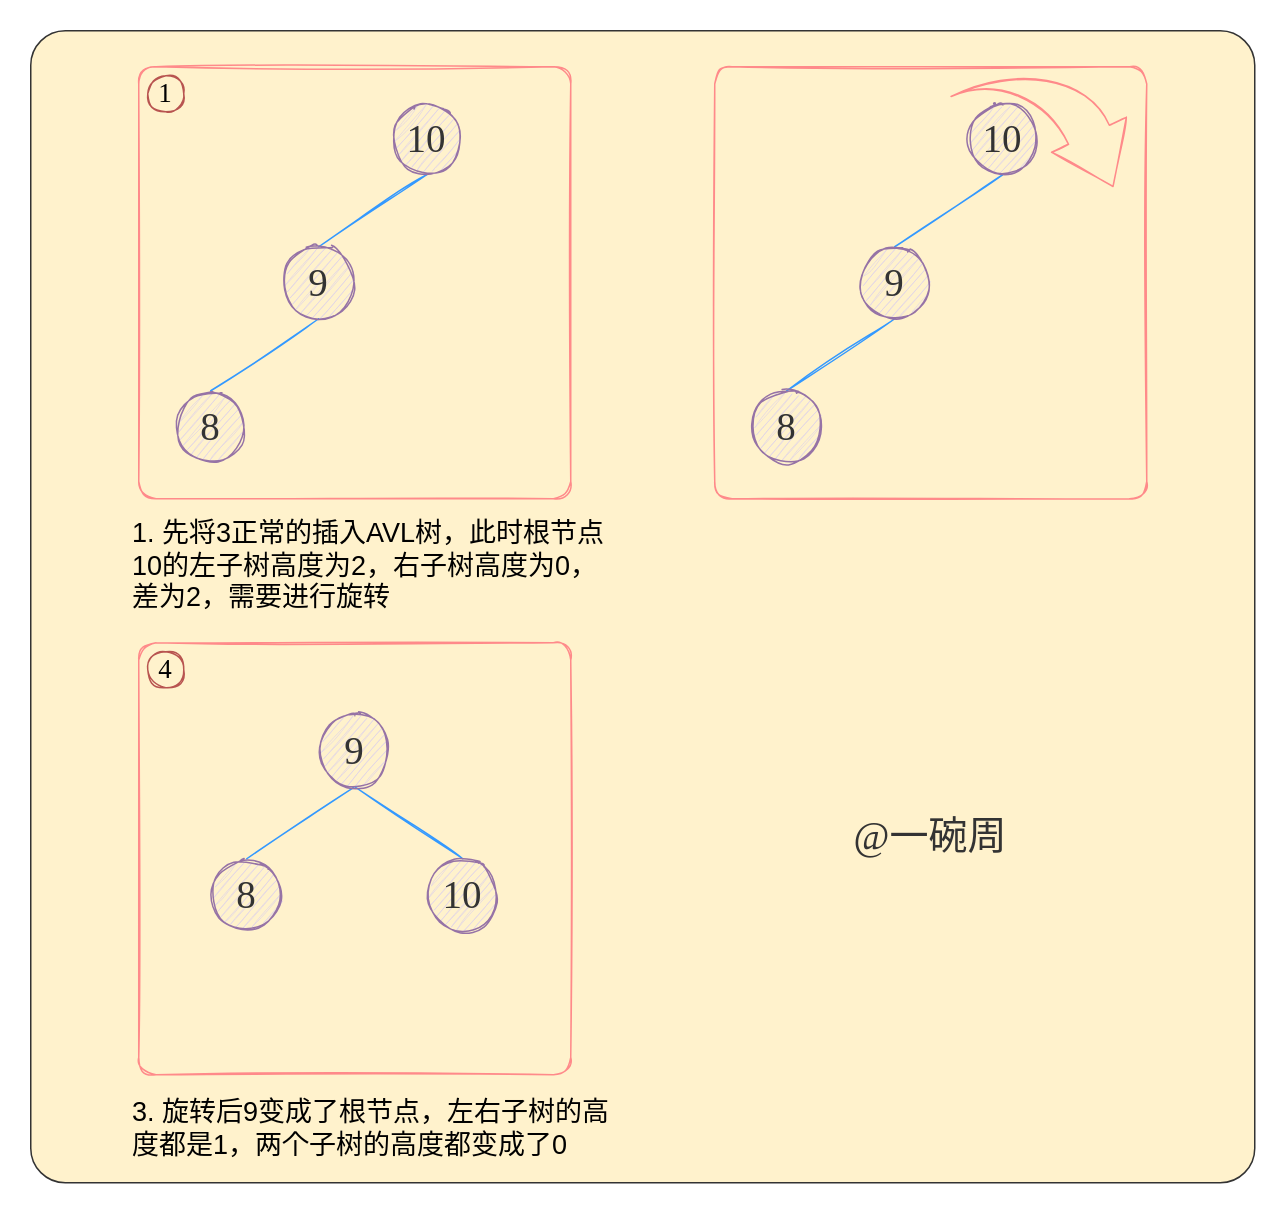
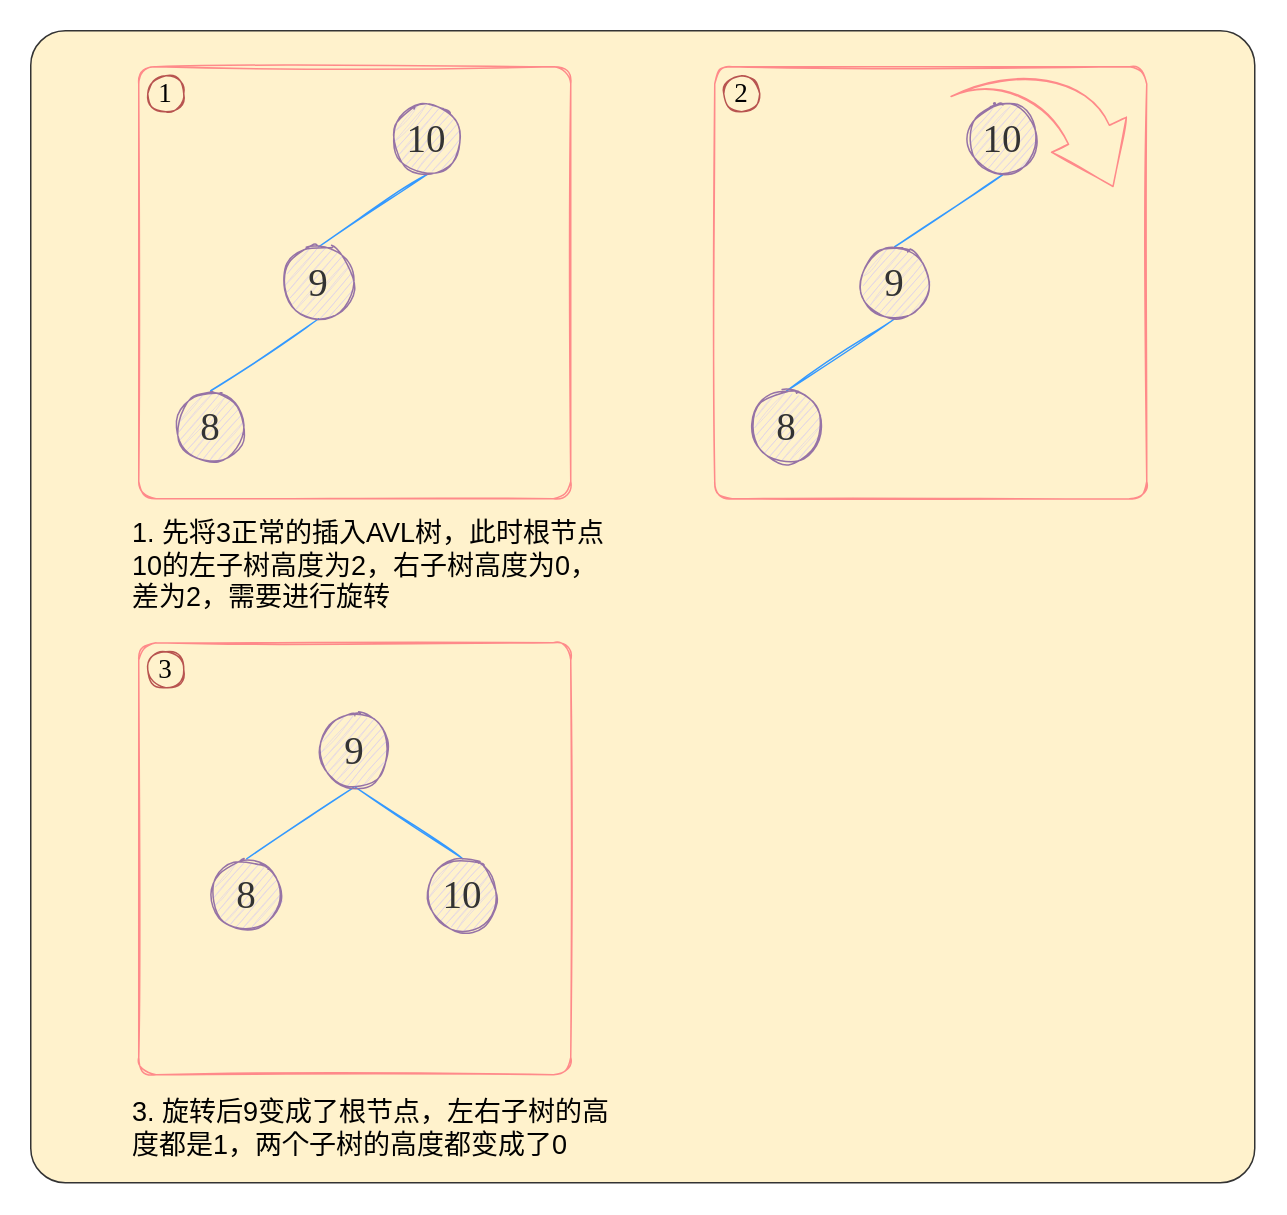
  <mxCell id="0" />
  <mxCell id="1" parent="0" />
  <mxCell id="2" value="" style="rounded=1;whiteSpace=wrap;html=1;sketch=0;fillStyle=auto;fontFamily=Comic Sans MS;fontSize=26;strokeColor=#333333;fillColor=#fff2cc;arcSize=3;" parent="1" vertex="1"><mxGeometry x="20" y="20" width="816" height="768" as="geometry" /></mxCell>
  <mxCell id="3" value="" style="rounded=1;whiteSpace=wrap;html=1;fontSize=18;fillColor=none;strokeColor=#FF8A8A;sketch=1;arcSize=4;" vertex="1" parent="1"><mxGeometry x="476" y="44" width="288" height="288" as="geometry" /></mxCell>
  <mxCell id="4" value="" style="rounded=1;whiteSpace=wrap;html=1;fontSize=18;fillColor=none;strokeColor=#FF8A8A;sketch=1;arcSize=4;" vertex="1" parent="1"><mxGeometry y="44" width="288" height="288" as="geometry" x="92" /></mxCell>
  <mxCell id="5" style="rounded=0;orthogonalLoop=1;jettySize=auto;html=1;exitX=0.5;exitY=1;exitDx=0;exitDy=0;entryX=0.5;entryY=0;entryDx=0;entryDy=0;fontSize=18;endArrow=none;endFill=0;strokeColor=#3399FF;sketch=1;" edge="1" parent="1" source="6" target="10"><mxGeometry relative="1" as="geometry" /></mxCell>
  <mxCell id="6" value="&lt;font style=&quot;font-size: 26px&quot; face=&quot;Comic Sans MS&quot; color=&quot;#333333&quot;&gt;10&lt;/font&gt;" style="ellipse;whiteSpace=wrap;html=1;fillColor=#e1d5e7;strokeColor=#9673a6;sketch=1;fillStyle=auto;" parent="1" vertex="1"><mxGeometry x="260" y="68" width="48" height="48" as="geometry" /></mxCell>
  <mxCell id="7" style="edgeStyle=none;rounded=0;sketch=1;orthogonalLoop=1;jettySize=auto;html=1;exitX=0.5;exitY=1;exitDx=0;exitDy=0;strokeColor=#9673A6;" parent="1" edge="1"><mxGeometry relative="1" as="geometry"><mxPoint x="652" y="436" as="sourcePoint" /></mxGeometry></mxCell>
- <mxCell id="8" value="@一碗周" style="text;html=1;strokeColor=none;fillColor=none;align=center;verticalAlign=middle;whiteSpace=wrap;rounded=0;sketch=1;fillStyle=auto;fontFamily=Comic Sans MS;fontSize=26;fontColor=#333333;" parent="1" vertex="1"><mxGeometry x="560" y="542" width="120" height="30" as="geometry" /></mxCell>
  <mxCell id="9" style="edgeStyle=none;rounded=0;sketch=1;orthogonalLoop=1;jettySize=auto;html=1;exitX=0.5;exitY=1;exitDx=0;exitDy=0;fontSize=18;endArrow=none;endFill=0;strokeColor=#3399FF;entryX=0.5;entryY=0;entryDx=0;entryDy=0;" edge="1" parent="1" source="10" target="12"><mxGeometry relative="1" as="geometry"><mxPoint x="182" y="236" as="targetPoint" /></mxGeometry></mxCell>
  <mxCell id="10" value="&lt;font style=&quot;font-size: 26px&quot; face=&quot;Comic Sans MS&quot; color=&quot;#333333&quot;&gt;9&lt;/font&gt;" style="ellipse;whiteSpace=wrap;html=1;fillColor=#e1d5e7;strokeColor=#9673a6;sketch=1;fillStyle=auto;" parent="1" vertex="1"><mxGeometry x="188" y="164" width="48" height="48" as="geometry" /></mxCell>
  <mxCell id="11" value="1. 先将3正常的插入AVL树，此时根节点10的左子树高度为2，右子树高度为0，差为2，需要进行旋转" style="text;html=1;strokeColor=none;fillColor=none;align=left;verticalAlign=middle;whiteSpace=wrap;rounded=0;fontSize=18;" vertex="1" parent="1"><mxGeometry x="86" y="344" width="330" height="66" as="geometry" /></mxCell>
  <mxCell id="12" value="&lt;font style=&quot;font-size: 26px&quot; face=&quot;Comic Sans MS&quot; color=&quot;#333333&quot;&gt;8&lt;/font&gt;" style="ellipse;whiteSpace=wrap;html=1;fillColor=#e1d5e7;strokeColor=#9673a6;sketch=1;fillStyle=auto;" vertex="1" parent="1"><mxGeometry x="116" y="260" width="48" height="48" as="geometry" /></mxCell>
  <mxCell id="13" style="rounded=0;orthogonalLoop=1;jettySize=auto;html=1;exitX=0.5;exitY=1;exitDx=0;exitDy=0;entryX=0.5;entryY=0;entryDx=0;entryDy=0;fontSize=18;endArrow=none;endFill=0;strokeColor=#3399FF;sketch=1;" edge="1" parent="1" source="14" target="16"><mxGeometry relative="1" as="geometry" /></mxCell>
  <mxCell id="14" value="&lt;font style=&quot;font-size: 26px&quot; face=&quot;Comic Sans MS&quot; color=&quot;#333333&quot;&gt;10&lt;/font&gt;" style="ellipse;whiteSpace=wrap;html=1;fillColor=#e1d5e7;strokeColor=#9673a6;sketch=1;fillStyle=auto;" vertex="1" parent="1"><mxGeometry x="644" y="68" width="48" height="48" as="geometry" /></mxCell>
  <mxCell id="15" style="edgeStyle=none;rounded=0;sketch=1;orthogonalLoop=1;jettySize=auto;html=1;exitX=0.5;exitY=1;exitDx=0;exitDy=0;fontSize=18;endArrow=none;endFill=0;strokeColor=#3399FF;entryX=0.5;entryY=0;entryDx=0;entryDy=0;" edge="1" parent="1" source="16" target="17"><mxGeometry relative="1" as="geometry"><mxPoint x="566" y="236" as="targetPoint" /></mxGeometry></mxCell>
  <mxCell id="16" value="&lt;font style=&quot;font-size: 26px&quot; face=&quot;Comic Sans MS&quot; color=&quot;#333333&quot;&gt;9&lt;/font&gt;" style="ellipse;whiteSpace=wrap;html=1;fillColor=#e1d5e7;strokeColor=#9673a6;sketch=1;fillStyle=auto;" vertex="1" parent="1"><mxGeometry x="572" y="164" width="48" height="48" as="geometry" /></mxCell>
  <mxCell id="17" value="&lt;font style=&quot;font-size: 26px&quot; face=&quot;Comic Sans MS&quot; color=&quot;#333333&quot;&gt;8&lt;/font&gt;" style="ellipse;whiteSpace=wrap;html=1;fillColor=#e1d5e7;strokeColor=#9673a6;sketch=1;fillStyle=auto;" vertex="1" parent="1"><mxGeometry x="500" y="260" width="48" height="48" as="geometry" /></mxCell>
  <mxCell id="18" value="" style="html=1;shadow=0;dashed=0;align=center;verticalAlign=middle;shape=mxgraph.arrows2.jumpInArrow;dy=15;dx=38;arrowHead=55;rounded=1;sketch=1;fontSize=18;strokeColor=#FF8A8A;fillColor=none;rotation=65;" vertex="1" parent="1"><mxGeometry x="650" y="38" width="100" height="100" as="geometry" /></mxCell>
  <mxCell id="19" value="" style="rounded=1;whiteSpace=wrap;html=1;fontSize=18;fillColor=none;strokeColor=#FF8A8A;sketch=1;arcSize=4;" vertex="1" parent="1"><mxGeometry y="428" width="288" height="288" as="geometry" x="92" /></mxCell>
  <mxCell id="20" style="rounded=0;orthogonalLoop=1;jettySize=auto;html=1;exitX=0.5;exitY=0;exitDx=0;exitDy=0;entryX=0.5;entryY=1;entryDx=0;entryDy=0;fontSize=18;endArrow=none;endFill=0;strokeColor=#3399FF;sketch=1;" edge="1" parent="1" source="21" target="23"><mxGeometry relative="1" as="geometry" /></mxCell>
  <mxCell id="21" value="&lt;font style=&quot;font-size: 26px&quot; face=&quot;Comic Sans MS&quot; color=&quot;#333333&quot;&gt;10&lt;/font&gt;" style="ellipse;whiteSpace=wrap;html=1;fillColor=#e1d5e7;strokeColor=#9673a6;sketch=1;fillStyle=auto;" vertex="1" parent="1"><mxGeometry x="284" y="572" width="48" height="48" as="geometry" /></mxCell>
  <mxCell id="22" style="edgeStyle=none;rounded=0;sketch=1;orthogonalLoop=1;jettySize=auto;html=1;exitX=0.5;exitY=1;exitDx=0;exitDy=0;fontSize=18;endArrow=none;endFill=0;strokeColor=#3399FF;entryX=0.5;entryY=0;entryDx=0;entryDy=0;" edge="1" parent="1" source="23" target="25"><mxGeometry relative="1" as="geometry"><mxPoint x="206" y="548" as="targetPoint" /></mxGeometry></mxCell>
  <mxCell id="23" value="&lt;font style=&quot;font-size: 26px&quot; face=&quot;Comic Sans MS&quot; color=&quot;#333333&quot;&gt;9&lt;/font&gt;" style="ellipse;whiteSpace=wrap;html=1;fillColor=#e1d5e7;strokeColor=#9673a6;sketch=1;fillStyle=auto;" vertex="1" parent="1"><mxGeometry x="212" y="476" width="48" height="48" as="geometry" /></mxCell>
  <mxCell id="24" value="3. 旋转后9变成了根节点，左右子树的高度都是1，两个子树的高度都变成了0" style="text;html=1;strokeColor=none;fillColor=none;align=left;verticalAlign=middle;whiteSpace=wrap;rounded=0;fontSize=18;" vertex="1" parent="1"><mxGeometry x="86" y="728" width="330" height="48" as="geometry" /></mxCell>
  <mxCell id="25" value="&lt;font style=&quot;font-size: 26px&quot; face=&quot;Comic Sans MS&quot; color=&quot;#333333&quot;&gt;8&lt;/font&gt;" style="ellipse;whiteSpace=wrap;html=1;fillColor=#e1d5e7;strokeColor=#9673a6;sketch=1;fillStyle=auto;" vertex="1" parent="1"><mxGeometry x="140" y="572" width="48" height="48" as="geometry" /></mxCell>
+ <mxCell id="26" value="&lt;font face=&quot;Comic Sans MS&quot;&gt;2&lt;/font&gt;" style="text;html=1;strokeColor=#b85450;fillColor=none;align=center;verticalAlign=middle;whiteSpace=wrap;rounded=1;sketch=1;fontSize=18;arcSize=50;" vertex="1" parent="1"><mxGeometry x="482" y="50" width="24" height="24" as="geometry" /></mxCell>
  <mxCell id="27" value="&lt;font face=&quot;Comic Sans MS&quot;&gt;1&lt;/font&gt;" style="text;html=1;strokeColor=#b85450;fillColor=none;align=center;verticalAlign=middle;whiteSpace=wrap;rounded=1;sketch=1;fontSize=18;arcSize=50;" vertex="1" parent="1"><mxGeometry x="98" y="50" width="24" height="24" as="geometry" /></mxCell>
- <mxCell id="28" value="&lt;font face=&quot;Comic Sans MS&quot;&gt;4&lt;/font&gt;" style="text;html=1;strokeColor=#b85450;fillColor=none;align=center;verticalAlign=middle;whiteSpace=wrap;rounded=1;sketch=1;fontSize=18;arcSize=50;" vertex="1" parent="1"><mxGeometry x="98" y="434" width="24" height="24" as="geometry" /></mxCell>
+ <mxCell id="28" value="&lt;font face=&quot;Comic Sans MS&quot;&gt;3&lt;/font&gt;" style="text;html=1;strokeColor=#b85450;fillColor=none;align=center;verticalAlign=middle;whiteSpace=wrap;rounded=1;sketch=1;fontSize=18;arcSize=50;" vertex="1" parent="1"><mxGeometry x="98" y="434" width="24" height="24" as="geometry" /></mxCell>
